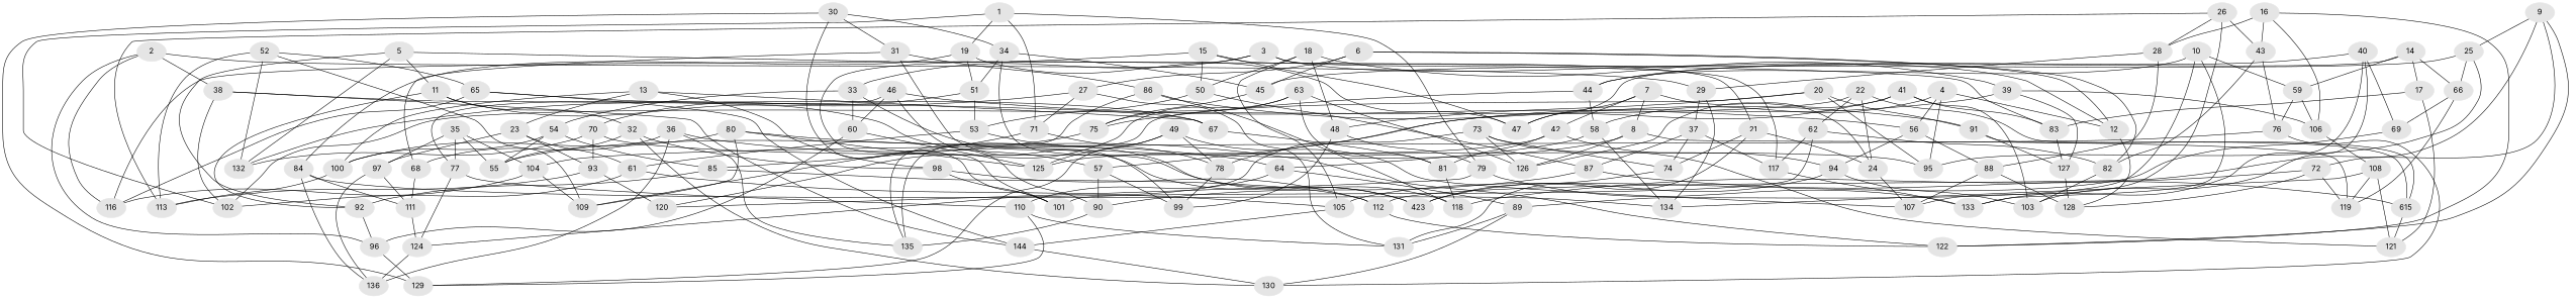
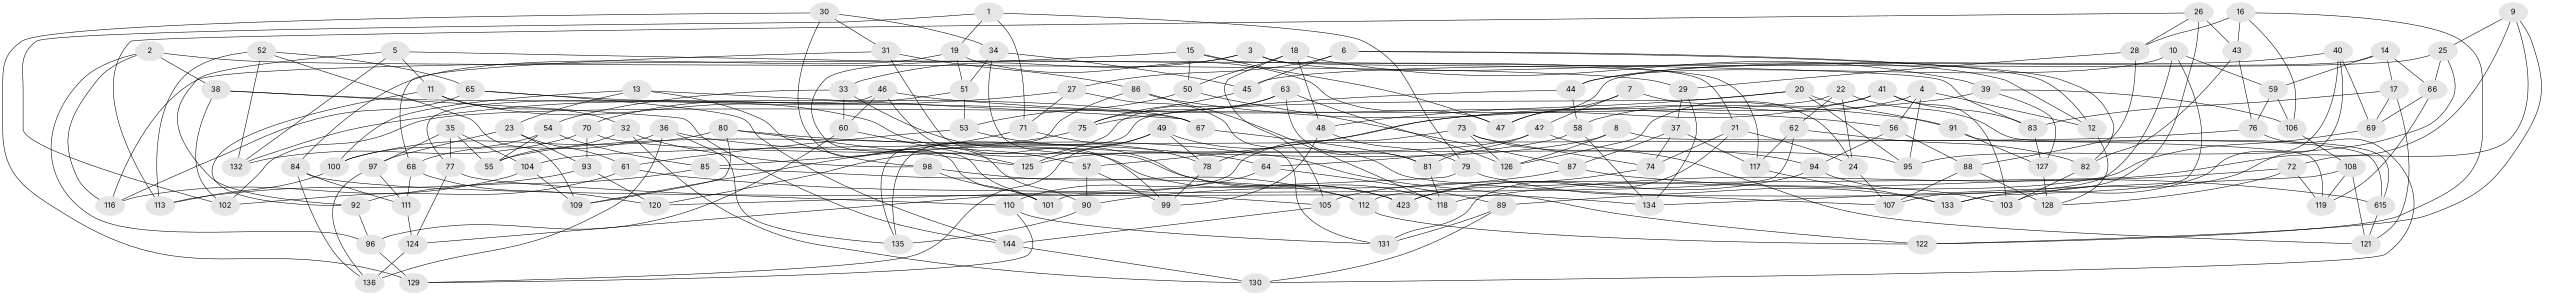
  graph {
    fontname=Inter
    node [color=gray90 fontname=Inter style=filled]
    edge [fontname=Inter]
    1
    19
    71
    79
    102
    47
    51
    84
    78
    109
    133
    120
    2
    29
    38
    96
    116
    37
    134
    67
    n21 [label=144]
    129
    3
    12
    33
    101
    117
    128
    54
    60
    n31 [label=423]
    4
    56
    58
    95
    88
    94
    64
    5
    11
    83
    92
    132
    32
    57
    127
    6
    27
    45
    82
    131
    75
    103
    7
    8
    24
    42
    55
    119
    126
    107
    81
    125
    9
    25
    72
    112
    122
    66
    118
    10
    44
    59
    89
    106
    76
    130
    98
    99
    90
    13
    23
    100
    61
    93
    97
    113
    14
    17
    69
    121
    15
    21
    50
    74
    87
    53
    16
    28
    43
    108
    105
    18
    39
    48
    70
    136
    111
    20
    91
    135
    n112 [label=615]
    22
    62
    26
    30
    31
    34
    68
    86
    85
    35
    77
    104
    110
    124
    36
    40
    41
    46
    49
    52
    65
    63
    73
    80
    1 -- 19
    1 -- 71
    1 -- 79
    1 -- 102
    19 -- 47
    19 -- 51
    19 -- 84
    71 -- 78
    71 -- 109
    79 -- 133
    79 -- 120
    51 -- 53
    51 -- 70
    84 -- 134
    84 -- 136
    84 -- 111
    78 -- 99
    2 -- 29
    2 -- 38
    2 -- 96
    2 -- 116
    29 -- 37
    29 -- 134
    38 -- 102
    38 -- 67
    38 -- n21
    96 -- 129
    37 -- 117
    37 -- 74
    37 -- 87
    67 -- 81
    n21 -- 130
    3 -- 12
    3 -- 33
    3 -- 101
    3 -- 117
    12 -- 128
    33 -- 54
    33 -- 60
    33 -- n31
    117 -- 133
    54 -- 55
    54 -- 100
    54 -- 85
    60 -- 96
    60 -- 125
    4 -- 12
    4 -- 56
    4 -- 58
    4 -- 95
    56 -- 88
    56 -- 94
    58 -- 134
    58 -- 64
    88 -- 128
    88 -- 107
    94 -- n31
    94 -- 103
    64 -- 89
    64 -- 110
    5 -- 11
    5 -- 83
    5 -- 92
    5 -- 132
    11 -- 92
    11 -- 32
    11 -- 57
    83 -- 127
    92 -- 96
    32 -- 55
    32 -- 130
    32 -- 98
    57 -- 99
    57 -- 90
    127 -- 128
    6 -- 12
    6 -- 27
    6 -- 45
    6 -- 82
    27 -- 71
    27 -- 132
    27 -- 131
    45 -- 75
    82 -- 103
    75 -- 85
    7 -- 47
-   7 -- 8
    7 -- 24
    7 -- 42
    8 -- 55
    8 -- 119
    8 -- 126
    24 -- 107
    42 -- 94
    42 -- 81
    42 -- 125
    81 -- 118
    9 -- 25
    9 -- 72
    9 -- 112
    9 -- 122
    25 -- 95
    25 -- 45
    25 -- 66
    72 -- 128
    72 -- 119
    72 -- 118
    112 -- 122
    66 -- 119
    66 -- 69
    10 -- 133
    10 -- 44
    10 -- 59
    10 -- 89
    44 -- 58
    44 -- 75
    59 -- 106
    59 -- 76
    89 -- 131
    89 -- 130
    106 -- 108
    76 -- 130
    76 -- 104
    98 -- 101
    98 -- 112
    90 -- 135
    13 -- 67
    13 -- 98
    13 -- 23
    13 -- 100
    23 -- 61
    23 -- 93
    23 -- 97
    100 -- 113
    61 -- 102
    61 -- 105
    93 -- 120
    93 -- 113
    97 -- 136
    97 -- 111
    14 -- 47
    14 -- 66
    14 -- 59
    14 -- 17
    17 -- 83
+   17 -- 69
    17 -- 121
    69 -- 105
    15 -- 47
    15 -- 116
    15 -- 21
    15 -- 50
    21 -- 131
    21 -- 24
    21 -- 74
    50 -- 87
    50 -- 53
    74 -- n31
    87 -- 90
    87 -- n112
    53 -- 118
    53 -- 61
    16 -- 122
    16 -- 106
    16 -- 28
    16 -- 43
    28 -- 29
    28 -- 88
    43 -- 82
    43 -- 76
    108 -- 134
    108 -- 119
    108 -- 121
    105 -- n21
    18 -- 50
    18 -- 105
    18 -- 39
    18 -- 48
    39 -- 57
    39 -- 127
    39 -- 106
    48 -- 79
    48 -- 99
    70 -- 95
    70 -- 132
    70 -- 93
    111 -- 124
    20 -- 95
    20 -- 48
    20 -- 91
    20 -- 135
    91 -- 127
    91 -- n112
    n112 -- 121
    22 -- 102
    22 -- 24
    22 -- n112
    22 -- 62
    62 -- 101
    62 -- 117
    62 -- 82
    26 -- 107
    26 -- 113
    26 -- 28
    26 -- 43
    30 -- 129
    30 -- 101
    30 -- 31
    30 -- 34
    31 -- 99
    31 -- 68
    31 -- 86
    34 -- 51
    34 -- n31
    34 -- 45
+   68 -- 120
    68 -- 111
    86 -- 118
    86 -- 91
    86 -- 135
    85 -- 92
    85 -- 112
    35 -- 55
    35 -- 97
    35 -- 77
    35 -- 104
    77 -- 110
    77 -- 124
    104 -- 109
    104 -- 116
    110 -- 129
    110 -- 131
    124 -- 136
    36 -- 64
    36 -- 136
    36 -- 135
    36 -- 68
    40 -- 133
    40 -- 103
    40 -- 44
    40 -- 69
    41 -- 78
    41 -- 83
    41 -- 103
    41 -- 126
    46 -- 60
    46 -- 56
    46 -- 90
    46 -- 77
    49 -- 78
    49 -- 129
    49 -- 107
    49 -- 125
    52 -- 109
    52 -- 132
    52 -- 113
    52 -- 65
    65 -- 116
    65 -- 67
    65 -- n21
    63 -- 120
    63 -- 75
    63 -- 126
    63 -- 81
    73 -- 126
    73 -- 121
    73 -- 74
    73 -- 124
    80 -- 109
    80 -- 125
    80 -- 122
    80 -- 100
  }
